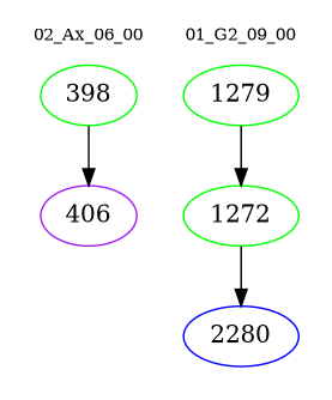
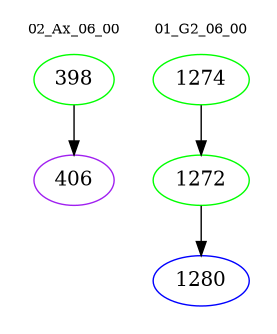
  digraph {
    node [color=green]
    edge [color=black]
    n1 [label=398]
    n2 [color=purple label=406]
-   n3 [label=1279]
+   n3 [label=1274]
    n4 [label=1272]
-   n5 [color=blue label=2280]
+   n5 [color=blue label=1280]
    subgraph cluster_1 {
      color=white
      fontsize=10
      label="02_Ax_06_00"
      n1
      n2
    }
    subgraph cluster_2 {
      color=white
      fontsize=10
-     label="01_G2_09_00"
+     label="01_G2_06_00"
      n3
      n4
      n5
    }
    n1 -> n2
    n3 -> n4
    n4 -> n5
  }
